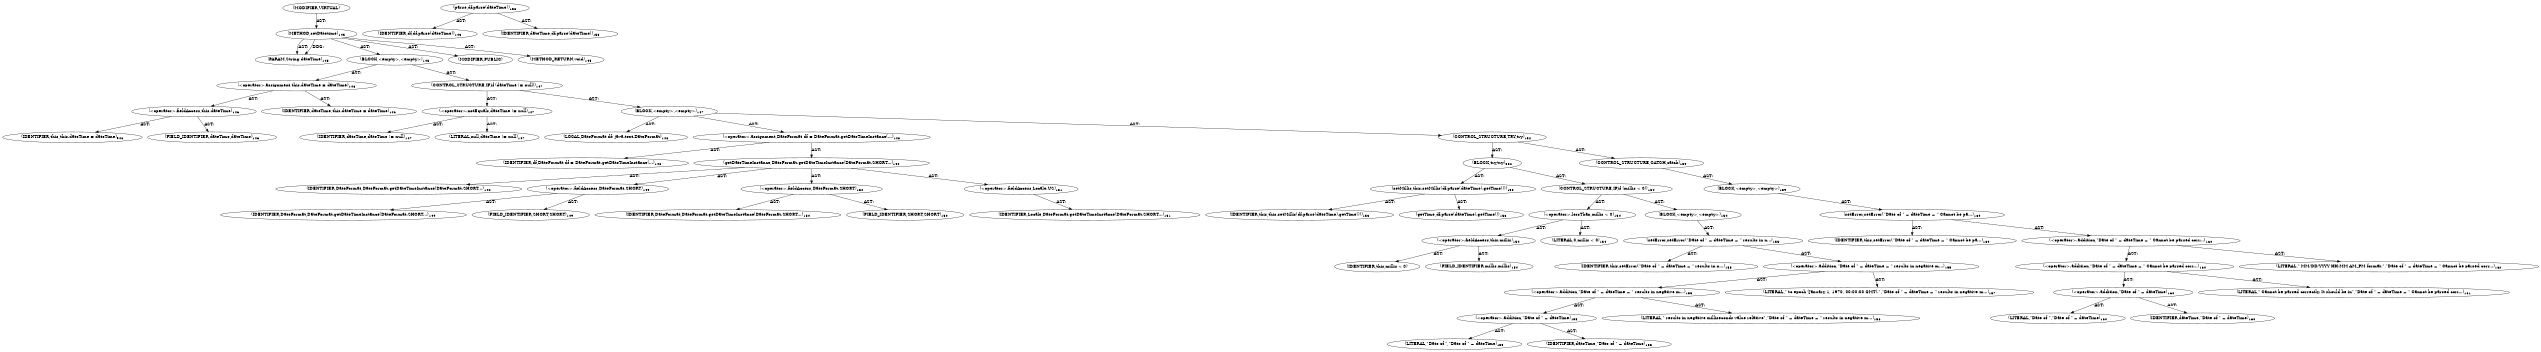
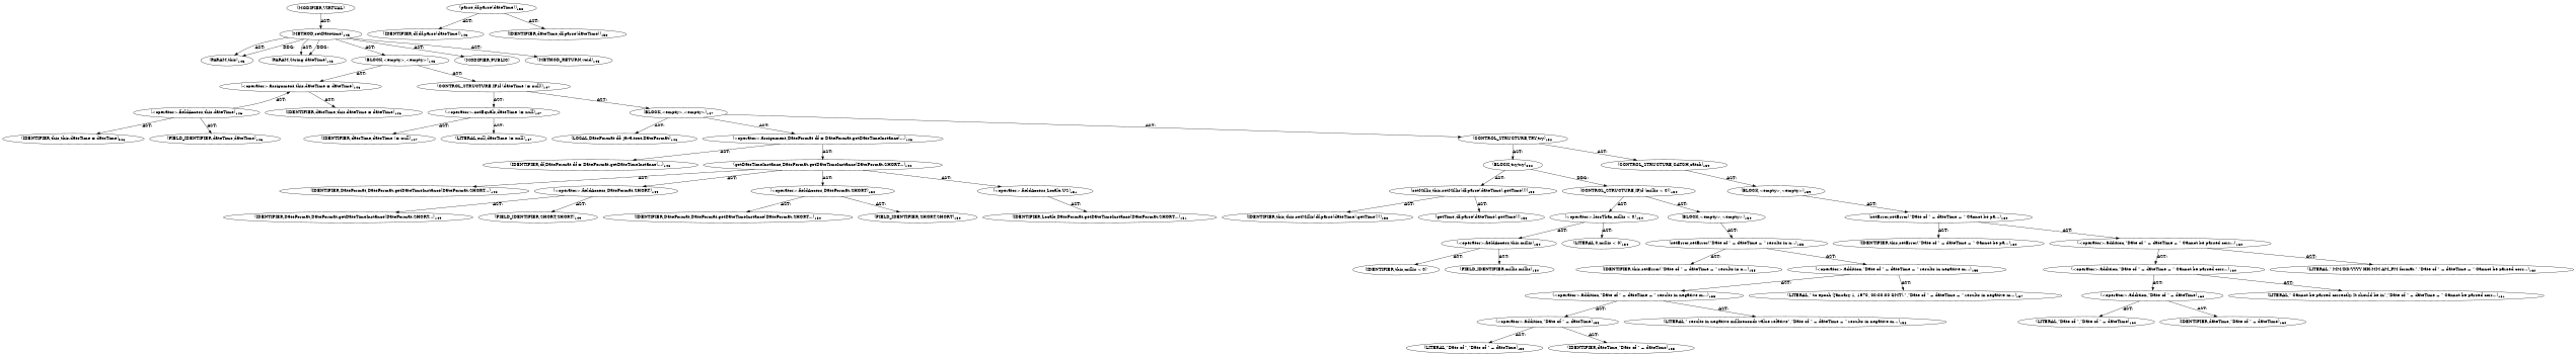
  digraph {
    n1 [label=<(METHOD,setDatetime)<SUB>145</SUB>>]
+   n2 [label=<(PARAM,this)<SUB>145</SUB>>]
    n3 [label=<(PARAM,String dateTime)<SUB>145</SUB>>]
    n4 [label=<(BLOCK,&lt;empty&gt;,&lt;empty&gt;)<SUB>145</SUB>>]
    n5 [label=<(MODIFIER,PUBLIC)>]
    n6 [label=<(METHOD_RETURN,void)<SUB>145</SUB>>]
    n7 [label=<(&lt;operator&gt;.assignment,this.dateTime = dateTime)<SUB>146</SUB>>]
    n8 [label=<(CONTROL_STRUCTURE,IF,if (dateTime != null))<SUB>147</SUB>>]
    n9 [label=<(MODIFIER,VIRTUAL)>]
    n10 [label=<(&lt;operator&gt;.fieldAccess,this.dateTime)<SUB>146</SUB>>]
    n11 [label=<(IDENTIFIER,dateTime,this.dateTime = dateTime)<SUB>146</SUB>>]
    n12 [label=<(&lt;operator&gt;.notEquals,dateTime != null)<SUB>147</SUB>>]
    n13 [label=<(BLOCK,&lt;empty&gt;,&lt;empty&gt;)<SUB>147</SUB>>]
    n14 [label=<(IDENTIFIER,this,this.dateTime = dateTime)<SUB>946</SUB>>]
    n15 [label=<(FIELD_IDENTIFIER,dateTime,dateTime)<SUB>146</SUB>>]
    n16 [label=<(IDENTIFIER,dateTime,dateTime != null)<SUB>147</SUB>>]
    n17 [label=<(LITERAL,null,dateTime != null)<SUB>147</SUB>>]
    n18 [label=<(LOCAL,DateFormat df: java.text.DateFormat)<SUB>148</SUB>>]
    n19 [label=<(&lt;operator&gt;.assignment,DateFormat df = DateFormat.getDateTimeInstance(...)<SUB>148</SUB>>]
    n20 [label=<(CONTROL_STRUCTURE,TRY,try)<SUB>152</SUB>>]
    n21 [label=<(IDENTIFIER,df,DateFormat df = DateFormat.getDateTimeInstance(...)<SUB>148</SUB>>]
    n22 [label=<(getDateTimeInstance,DateFormat.getDateTimeInstance(DateFormat.SHORT...)<SUB>148</SUB>>]
    n23 [label=<(BLOCK,try,try)<SUB>352</SUB>>]
    n24 [label=<(CONTROL_STRUCTURE,CATCH,catch)<SUB>159</SUB>>]
    n25 [label=<(IDENTIFIER,DateFormat,DateFormat.getDateTimeInstance(DateFormat.SHORT...)<SUB>148</SUB>>]
    n26 [label=<(&lt;operator&gt;.fieldAccess,DateFormat.SHORT)<SUB>149</SUB>>]
    n27 [label=<(&lt;operator&gt;.fieldAccess,DateFormat.SHORT)<SUB>150</SUB>>]
    n28 [label=<(&lt;operator&gt;.fieldAccess,Locale.US)<SUB>151</SUB>>]
    n29 [label=<(IDENTIFIER,DateFormat,DateFormat.getDateTimeInstance(DateFormat.SHORT...)<SUB>149</SUB>>]
    n30 [label=<(FIELD_IDENTIFIER,SHORT,SHORT)<SUB>149</SUB>>]
    n31 [label=<(IDENTIFIER,DateFormat,DateFormat.getDateTimeInstance(DateFormat.SHORT...)<SUB>150</SUB>>]
    n32 [label=<(FIELD_IDENTIFIER,SHORT,SHORT)<SUB>150</SUB>>]
    n33 [label=<(IDENTIFIER,Locale,DateFormat.getDateTimeInstance(DateFormat.SHORT...)<SUB>151</SUB>>]
    n34 [label=<(setMillis,this.setMillis(df.parse(dateTime).getTime()))<SUB>153</SUB>>]
    n35 [label=<(CONTROL_STRUCTURE,IF,if (millis &lt; 0))<SUB>154</SUB>>]
    n36 [label=<(BLOCK,&lt;empty&gt;,&lt;empty&gt;)<SUB>159</SUB>>]
    n37 [label=<(IDENTIFIER,this,this.setMillis(df.parse(dateTime).getTime()))<SUB>153</SUB>>]
    n38 [label=<(getTime,df.parse(dateTime).getTime())<SUB>153</SUB>>]
    n39 [label=<(&lt;operator&gt;.lessThan,millis &lt; 0)<SUB>154</SUB>>]
    n40 [label=<(BLOCK,&lt;empty&gt;,&lt;empty&gt;)<SUB>154</SUB>>]
    n41 [label=<(parse,df.parse(dateTime))<SUB>153</SUB>>]
    n42 [label=<(IDENTIFIER,df,df.parse(dateTime))<SUB>143</SUB>>]
    n43 [label=<(IDENTIFIER,dateTime,df.parse(dateTime))<SUB>153</SUB>>]
    n44 [label=<(&lt;operator&gt;.fieldAccess,this.millis)<SUB>154</SUB>>]
    n45 [label=<(LITERAL,0,millis &lt; 0)<SUB>154</SUB>>]
    n46 [label=<(setError,setError(&quot;Date of &quot; + dateTime + &quot; results in n...)<SUB>155</SUB>>]
    n47 [label=<(IDENTIFIER,this,millis &lt; 0)>]
    n48 [label=<(FIELD_IDENTIFIER,millis,millis)<SUB>154</SUB>>]
    n49 [label=<(IDENTIFIER,this,setError(&quot;Date of &quot; + dateTime + &quot; results in n...)<SUB>155</SUB>>]
    n50 [label=<(&lt;operator&gt;.addition,&quot;Date of &quot; + dateTime + &quot; results in negative m...)<SUB>155</SUB>>]
    n51 [label=<(&lt;operator&gt;.addition,&quot;Date of &quot; + dateTime + &quot; results in negative m...)<SUB>155</SUB>>]
    n52 [label=<(LITERAL,&quot; to epoch (January 1, 1970, 00:00:00 GMT).&quot;,&quot;Date of &quot; + dateTime + &quot; results in negative m...)<SUB>157</SUB>>]
    n53 [label=<(&lt;operator&gt;.addition,&quot;Date of &quot; + dateTime)<SUB>155</SUB>>]
    n54 [label=<(LITERAL,&quot; results in negative milliseconds value relative&quot;,&quot;Date of &quot; + dateTime + &quot; results in negative m...)<SUB>156</SUB>>]
    n55 [label=<(LITERAL,&quot;Date of &quot;,&quot;Date of &quot; + dateTime)<SUB>155</SUB>>]
    n56 [label=<(IDENTIFIER,dateTime,&quot;Date of &quot; + dateTime)<SUB>155</SUB>>]
    n57 [label=<(setError,setError(&quot;Date of &quot; + dateTime + &quot; Cannot be pa...)<SUB>160</SUB>>]
    n58 [label=<(IDENTIFIER,this,setError(&quot;Date of &quot; + dateTime + &quot; Cannot be pa...)<SUB>160</SUB>>]
    n59 [label=<(&lt;operator&gt;.addition,&quot;Date of &quot; + dateTime + &quot; Cannot be parsed corr...)<SUB>160</SUB>>]
    n60 [label=<(&lt;operator&gt;.addition,&quot;Date of &quot; + dateTime + &quot; Cannot be parsed corr...)<SUB>160</SUB>>]
    n61 [label=<(LITERAL,&quot; MM/DD/YYYY HH:MM AM_PM format.&quot;,&quot;Date of &quot; + dateTime + &quot; Cannot be parsed corr...)<SUB>162</SUB>>]
    n62 [label=<(&lt;operator&gt;.addition,&quot;Date of &quot; + dateTime)<SUB>160</SUB>>]
    n63 [label=<(LITERAL,&quot; Cannot be parsed correctly. It should be in&quot;,&quot;Date of &quot; + dateTime + &quot; Cannot be parsed corr...)<SUB>161</SUB>>]
    n64 [label=<(LITERAL,&quot;Date of &quot;,&quot;Date of &quot; + dateTime)<SUB>160</SUB>>]
    n65 [label=<(IDENTIFIER,dateTime,&quot;Date of &quot; + dateTime)<SUB>160</SUB>>]
+   n1 -> n2 [label="AST: "]
+   n1 -> n2 [label="DDG: "]
    n1 -> n3 [label="AST: "]
    n1 -> n3 [label="DDG: "]
    n1 -> n4 [label="AST: "]
    n1 -> n5 [label="AST: "]
    n1 -> n6 [label="AST: "]
    n4 -> n7 [label="AST: "]
    n4 -> n8 [label="AST: "]
-   n7 -> n10 [label="AST: "]
+   n10 -> n7 [label="AST: "]
    n7 -> n11 [label="AST: "]
    n8 -> n12 [label="AST: "]
    n8 -> n13 [label="AST: "]
    n9 -> n1 [label="AST: "]
    n10 -> n14 [label="AST: "]
    n10 -> n15 [label="AST: "]
    n12 -> n16 [label="AST: "]
    n12 -> n17 [label="AST: "]
    n13 -> n18 [label="AST: "]
    n13 -> n19 [label="AST: "]
    n13 -> n20 [label="AST: "]
    n19 -> n21 [label="AST: "]
    n19 -> n22 [label="AST: "]
    n20 -> n23 [label="AST: "]
    n20 -> n24 [label="AST: "]
    n22 -> n25 [label="AST: "]
    n22 -> n26 [label="AST: "]
    n22 -> n27 [label="AST: "]
    n22 -> n28 [label="AST: "]
    n23 -> n34 [label="AST: "]
-   n23 -> n35 [label="AST: "]
+   n23 -> n35 [label="DDG: "]
    n24 -> n36 [label="AST: "]
    n26 -> n29 [label="AST: "]
    n26 -> n30 [label="AST: "]
    n27 -> n31 [label="AST: "]
    n27 -> n32 [label="AST: "]
    n28 -> n33 [label="AST: "]
    n34 -> n37 [label="AST: "]
    n34 -> n38 [label="AST: "]
    n35 -> n39 [label="AST: "]
    n35 -> n40 [label="AST: "]
    n36 -> n57 [label="AST: "]
    n39 -> n44 [label="AST: "]
    n39 -> n45 [label="AST: "]
    n40 -> n46 [label="AST: "]
    n41 -> n42 [label="AST: "]
    n41 -> n43 [label="AST: "]
    n44 -> n47 [label="AST: "]
    n44 -> n48 [label="AST: "]
    n46 -> n49 [label="AST: "]
    n46 -> n50 [label="AST: "]
    n50 -> n51 [label="AST: "]
    n50 -> n52 [label="AST: "]
    n51 -> n53 [label="AST: "]
    n51 -> n54 [label="AST: "]
    n53 -> n55 [label="AST: "]
    n53 -> n56 [label="AST: "]
    n57 -> n58 [label="AST: "]
    n57 -> n59 [label="AST: "]
    n59 -> n60 [label="AST: "]
    n59 -> n61 [label="AST: "]
    n60 -> n62 [label="AST: "]
    n60 -> n63 [label="AST: "]
    n62 -> n64 [label="AST: "]
    n62 -> n65 [label="AST: "]
  }
